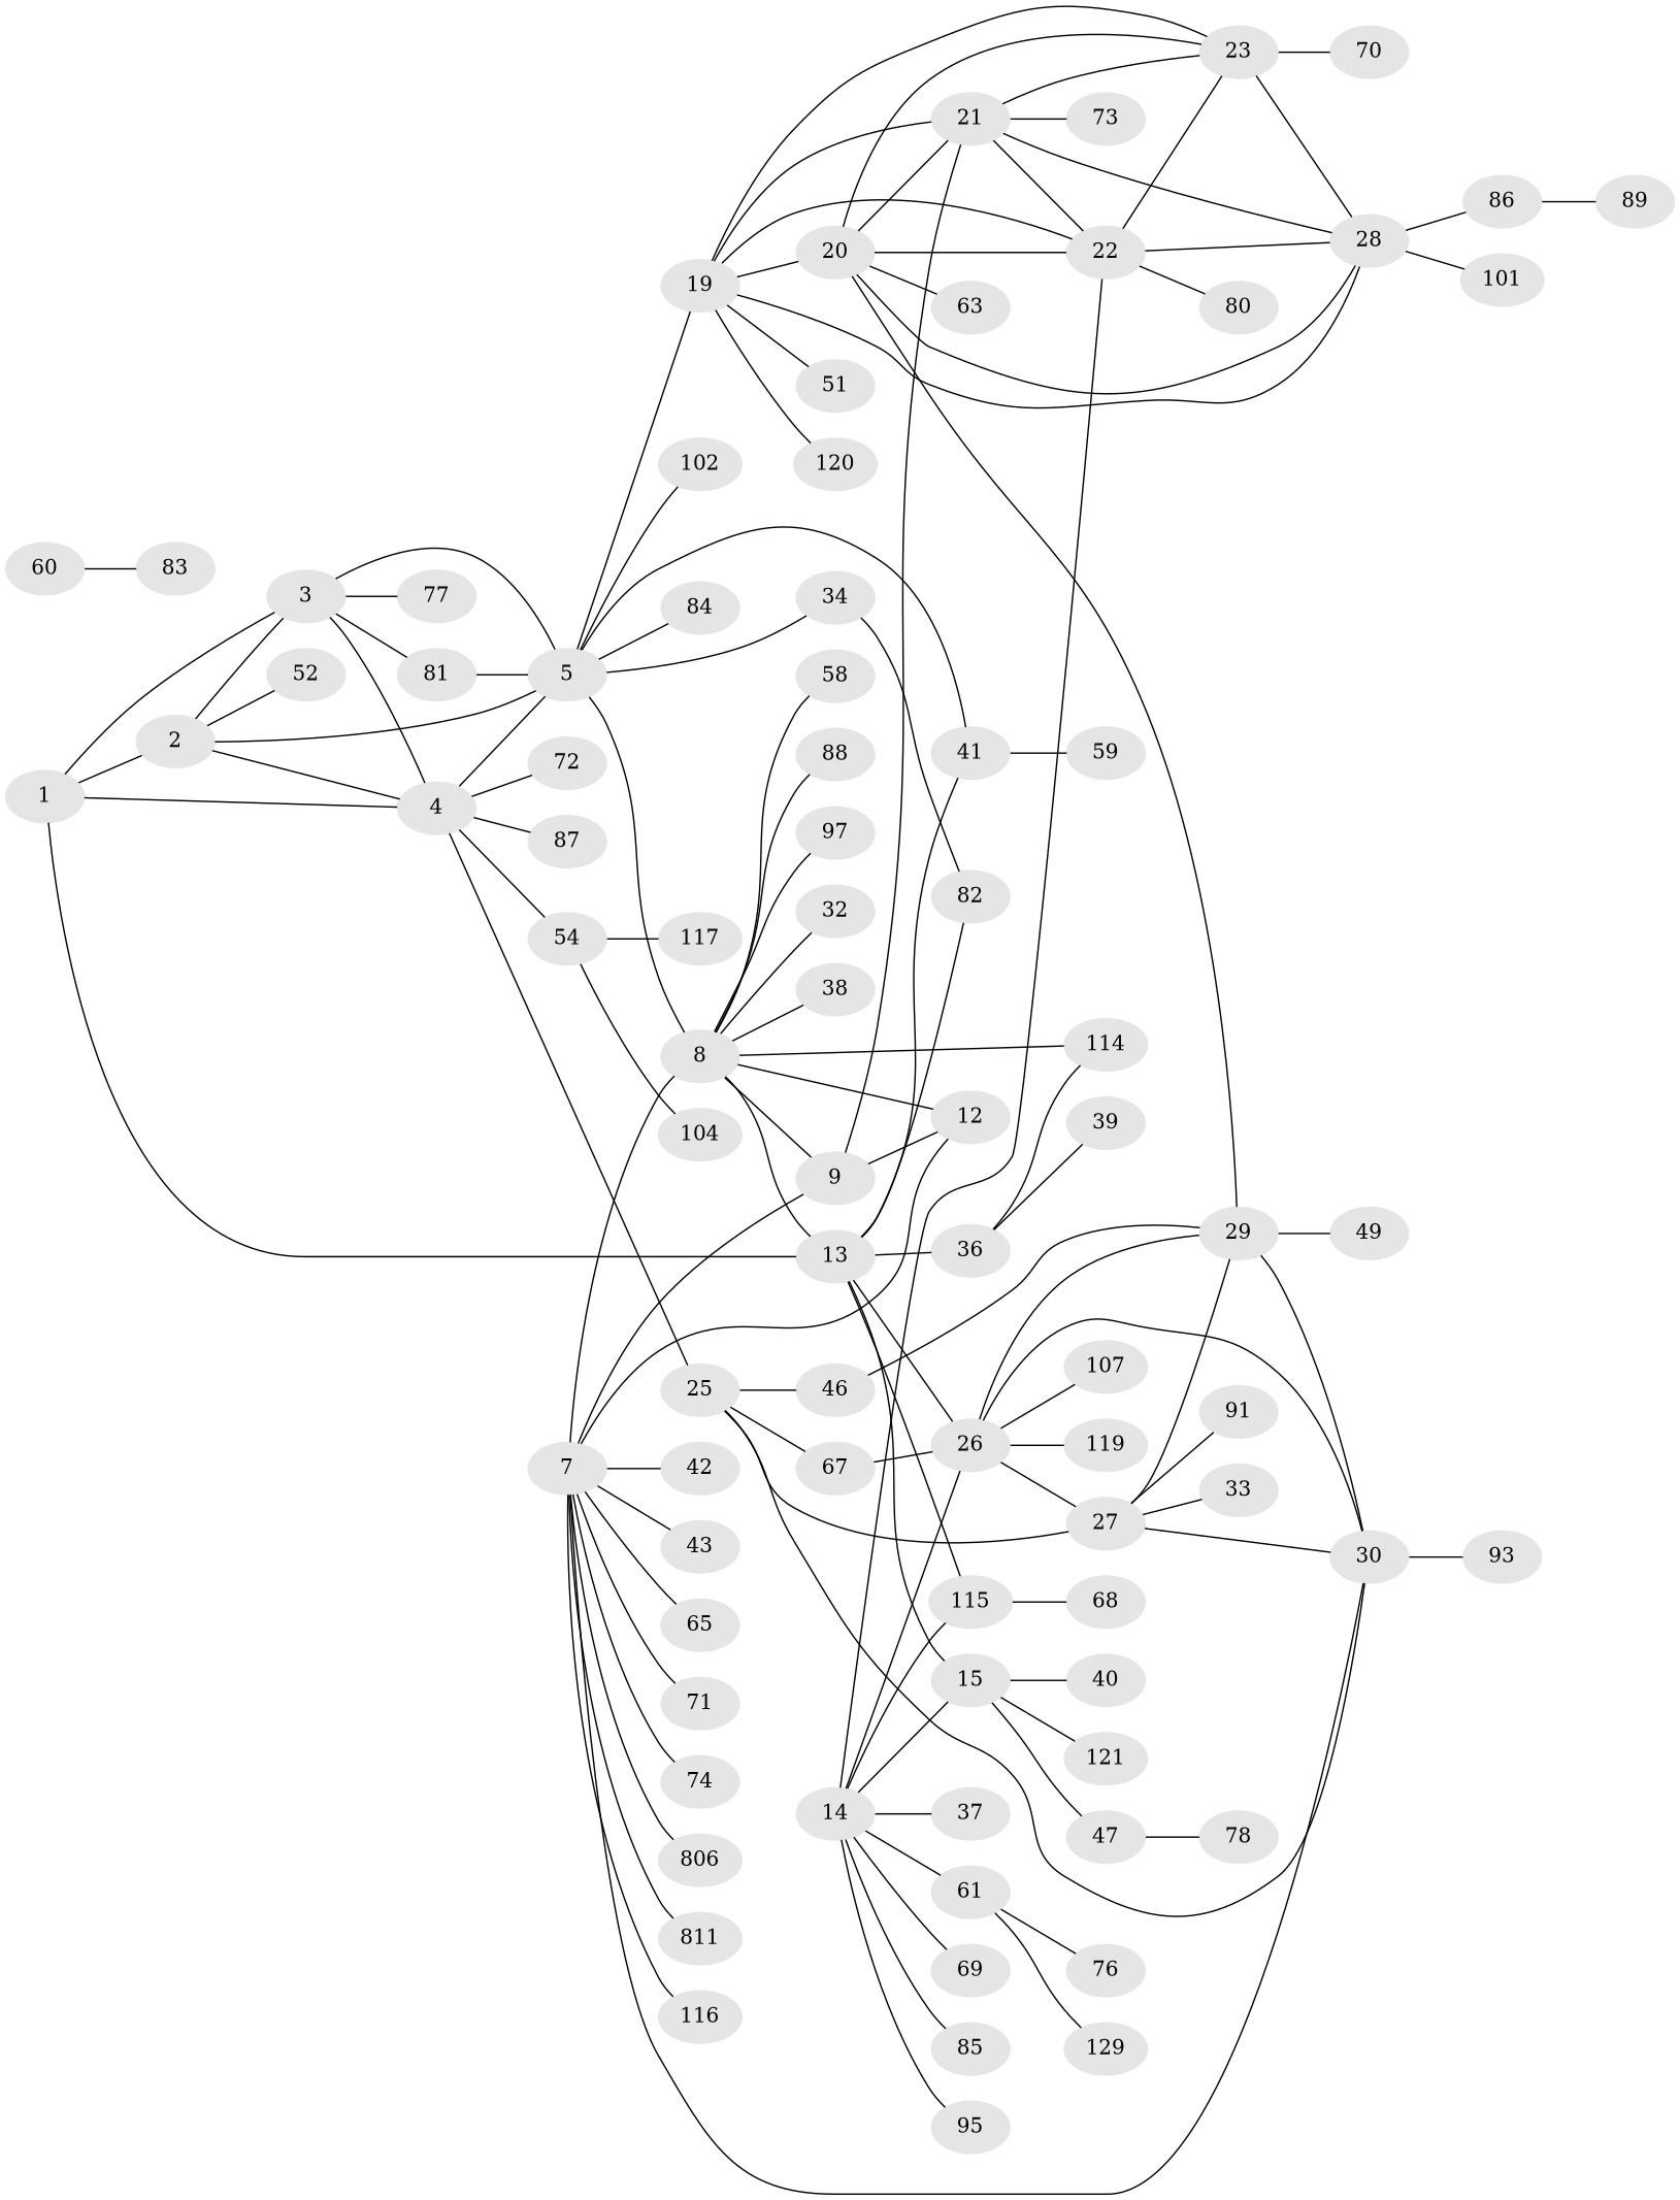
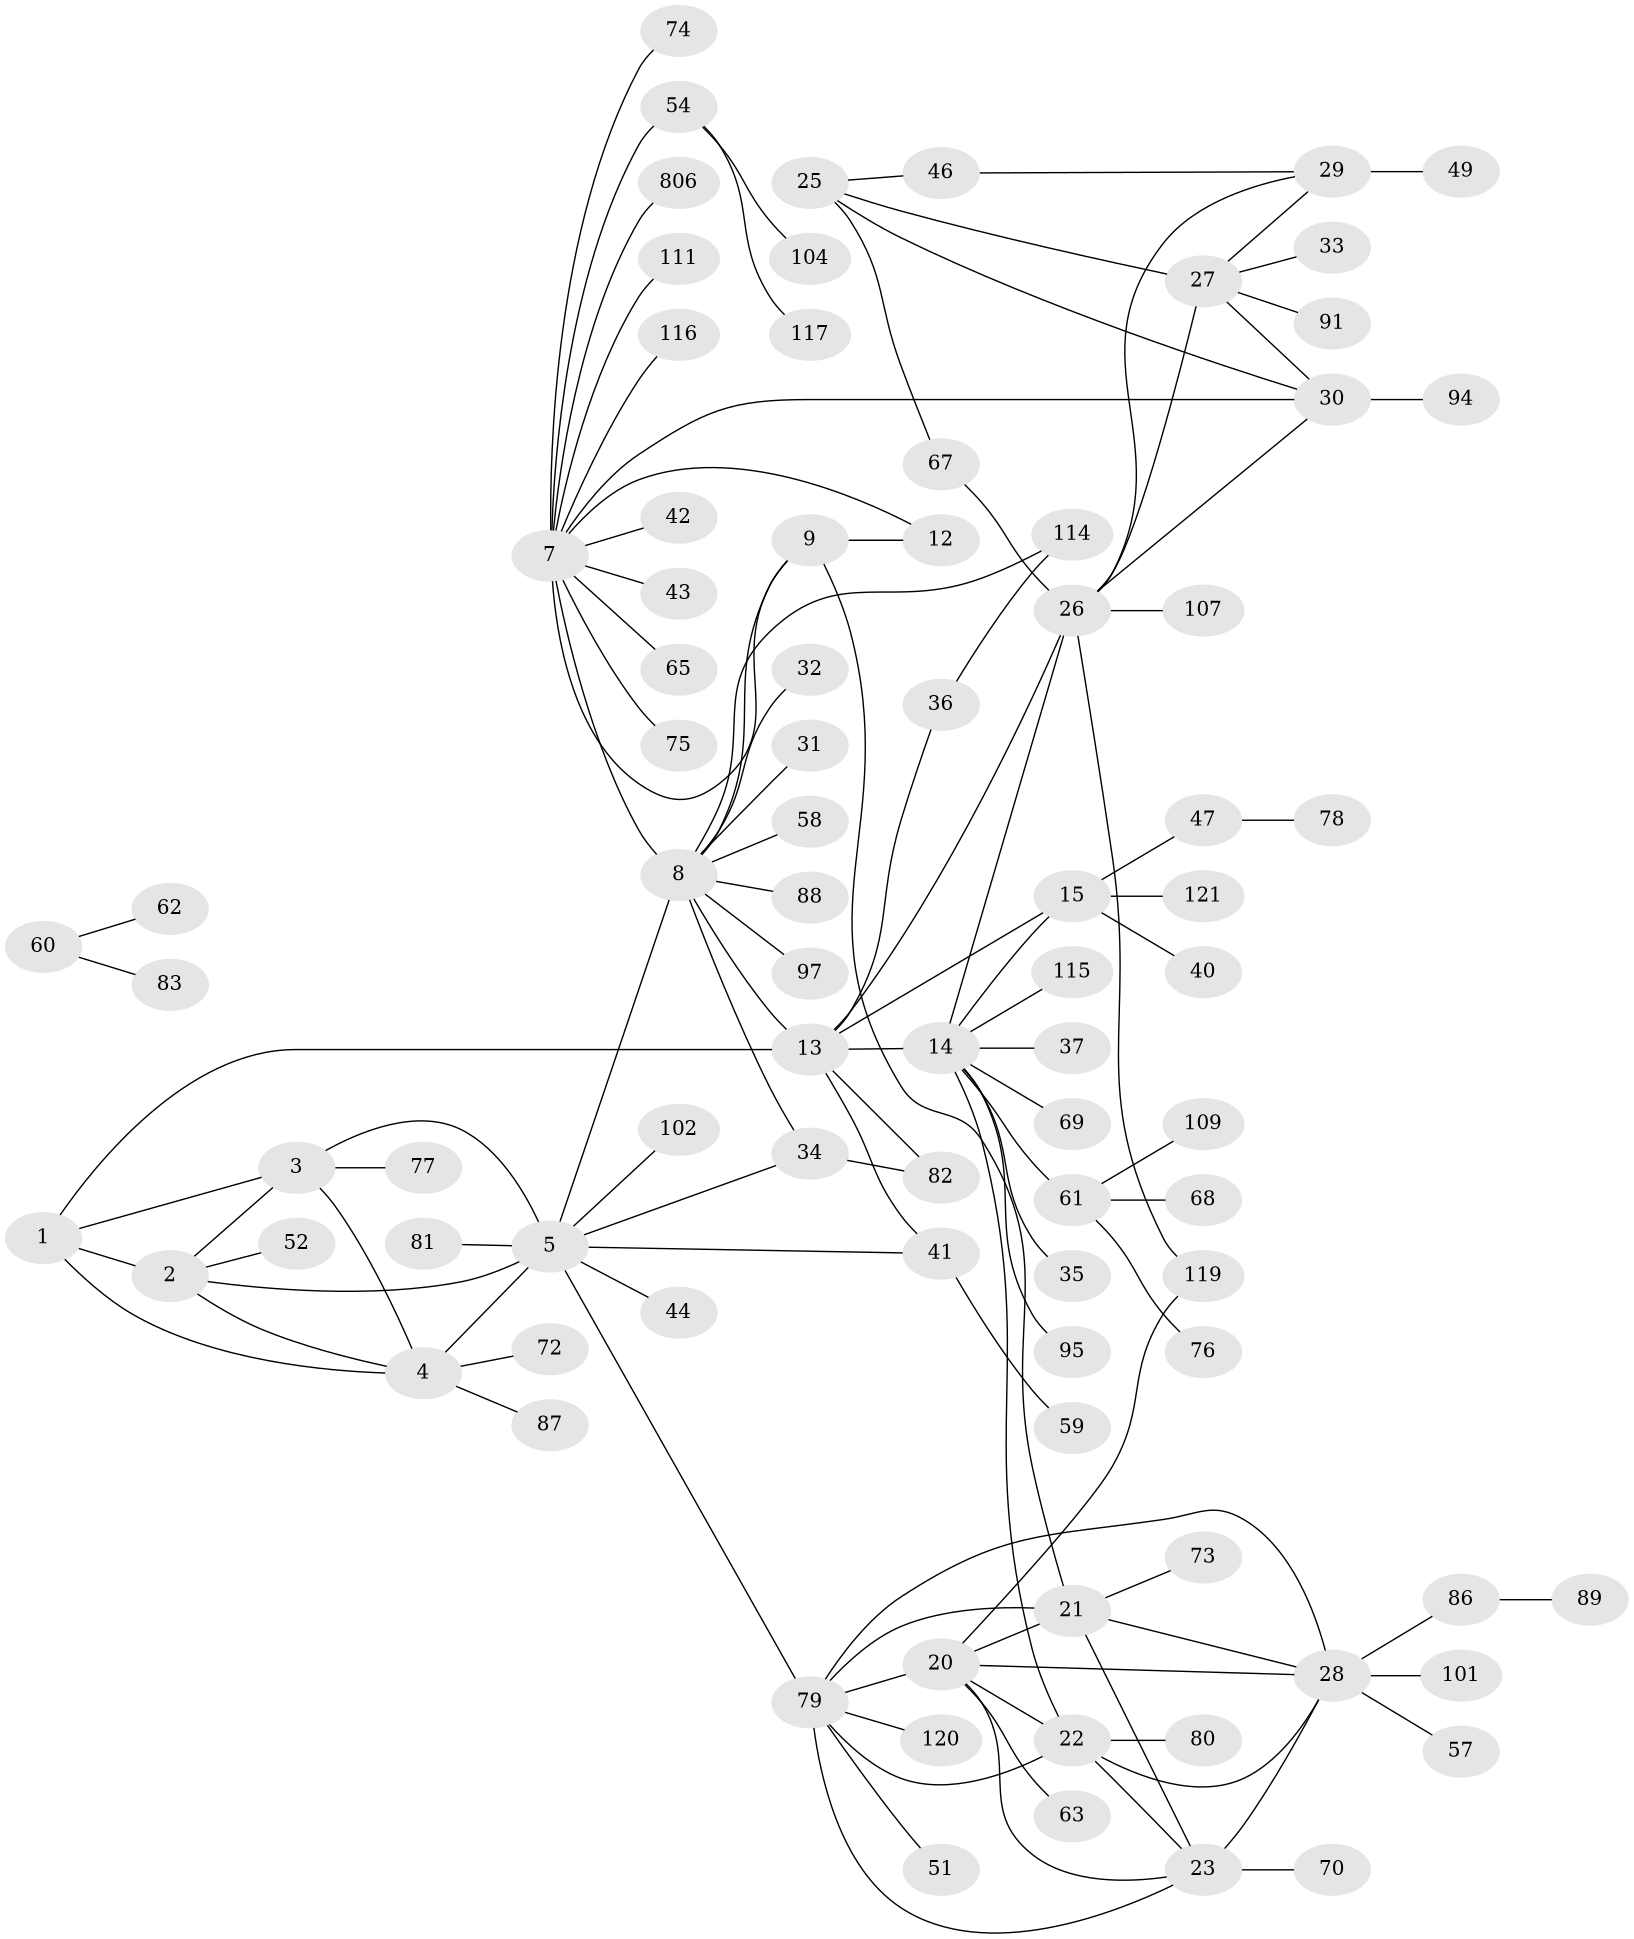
  graph {
    rankdir=LR
    node [color=gray90 style=filled]
    1 [super="+75"]
    2
    3 [super="+35"]
    4 [super="+66"]
    13 [super="+16"]
    5 [super="+6"]
    52
    77
    81
    25 [super="+45"]
    54 [super="+90"]
    72 [super="+99"]
    87
    8 [super="+11"]
-   19
+   19 [label=79]
    34 [super="+112"]
    41 [super="+56"]
-   84
+   84 [label=44]
    102
    14 [super="+18"]
    15 [super="+17"]
    26 [super="+98"]
    36
    82
    30 [super="+44"]
    27 [super="+28"]
    46
    67
    104
    117
    9 [super="+103"]
    12 [super="+31"]
    32
-   38
+   38 [label=31]
    58
    88 [super="+92"]
    97 [super="+118"]
    114
    21 [super="+79"]
    22 [super="+50"]
    20 [super="+113"]
    23 [super="+55"]
    n43 [label=28 super="+64"]
    51
    120
    59
    7 [super="+10"]
    42
    43 [super="+110"]
    65
-   71 [super="+122"]
+   71 [super="+122" label=75]
    74
    n53 [label=806]
-   111 [label=811]
+   111
    116
-   93
+   93 [label=94]
    60
+   62
    83 [super="+94"]
    73
    115
    37
    61 [super="+108"]
    69
-   85
+   85 [label=35]
    95
    40
    47 [super="+48"]
    121
    29 [super="+53"]
    107
    119
-   39
    80
    68
    76
-   109 [label=129]
+   109
    78
    63 [super="+96"]
    70 [super="+100"]
+   57
    86
    101
    49
    89 [super="+105"]
    33
    91
    1 -- 2
    1 -- 3
    1 -- 4
    1 -- 13
    2 -- 3
    2 -- 4
    2 -- 5 [weight=2]
    2 -- 52
    3 -- 4
    3 -- 5 [weight=2]
    3 -- 77
-   3 -- 81
    4 -- 5 [weight=2]
-   4 -- 25
-   4 -- 54
+   7 -- 54
    4 -- 72
    4 -- 87
    13 -- 41
-   13 -- 115 [weight=4]
+   13 -- 14 [weight=4]
    13 -- 15 [weight=4]
    13 -- 26
    13 -- 36
    13 -- 82
    5 -- 8
    5 -- 19
    5 -- 34
    5 -- 41
    5 -- 84
    5 -- 102
    81 -- 5 [weight=2]
    25 -- 30
    25 -- 27 [weight=2]
    25 -- 46
    25 -- 67
    54 -- 104
    54 -- 117
    8 -- 13
    8 -- 9 [weight=2]
-   8 -- 12 [weight=2]
+   8 -- 34 [weight=2]
    8 -- 32
    8 -- 38
    8 -- 58
    8 -- 88
    8 -- 97
    8 -- 114
    19 -- 21
    19 -- 22
    19 -- 20
    19 -- 23
    19 -- n43
    19 -- 51
    19 -- 120
    34 -- 82
    41 -- 59
    14 -- 15 [weight=4]
    14 -- 26
    14 -- 22
    14 -- 115
    14 -- 37
    14 -- 61
    14 -- 69
    14 -- 85
    14 -- 95
    15 -- 40
    15 -- 47
    15 -- 121
    26 -- 30
    26 -- 27 [weight=2]
    26 -- 29
    26 -- 107
    26 -- 119
    36 -- 114
-   36 -- 39
    30 -- 93
    27 -- 30 [weight=2]
    27 -- 29 [weight=2]
    27 -- 33
    27 -- 91
    46 -- 29
    67 -- 26
    9 -- 12
    9 -- 21
-   21 -- 22
    21 -- 23
    21 -- n43
    21 -- 73
    22 -- 23
    22 -- n43
    22 -- 80
    20 -- 21
    20 -- 22
    20 -- 23
    20 -- n43
-   20 -- 29
+   20 -- 119
    20 -- 63
    23 -- n43
    23 -- 70
+   n43 -- 57
    n43 -- 86
    n43 -- 101
    7 -- 8 [weight=4]
    7 -- 30
    7 -- 9 [weight=2]
    7 -- 12 [weight=2]
    7 -- 42
    7 -- 43
    7 -- 65
    7 -- 71
    7 -- 74
    7 -- n53
    7 -- 111
    7 -- 116
+   60 -- 62
    60 -- 83
-   115 -- 68
+   61 -- 68
    61 -- 76
    61 -- 109
    47 -- 78
-   29 -- 30
    29 -- 49
    86 -- 89
  }
